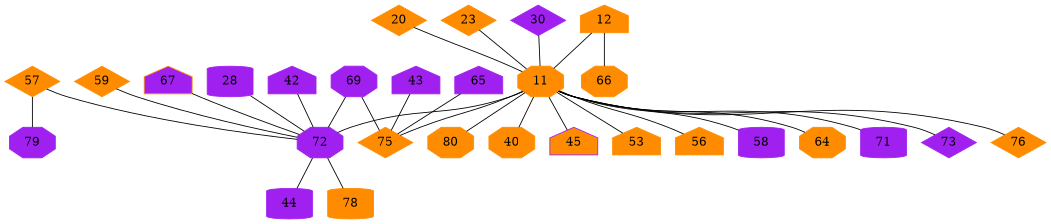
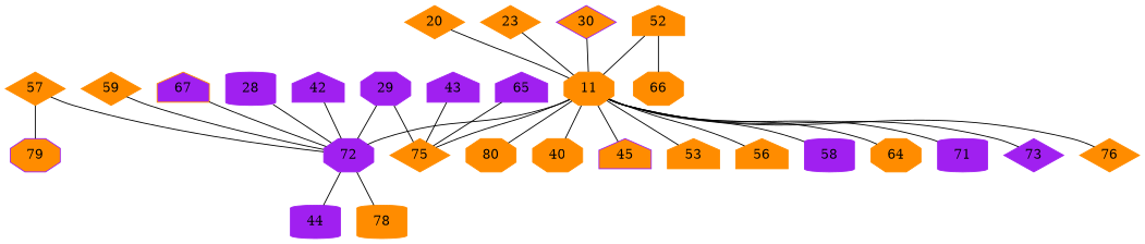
  graph {
    node [color=darkorange shape=house style=filled]
-   12 [super="+8"]
+   12 [super="+8" label=52]
    n2 [label=11 shape=octagon super="+5+1+10"]
    66 [shape=octagon]
    72 [color=purple shape=octagon super="+48+34+17+68"]
    40 [shape=octagon]
    45 [color=purple fillcolor=darkorange]
    n7 [label=53]
    56
    58 [color=purple shape=cylinder super="+33+44+54"]
    64 [shape=octagon]
    71 [color=purple shape=cylinder]
    73 [color=purple shape=diamond super="+62+70"]
    75 [shape=diamond super="+32+63"]
    76 [shape=diamond]
    80 [shape=octagon super="+27"]
    20 [shape=diamond]
    23 [shape=diamond]
    n18 [color=purple label=44 shape=cylinder super="+53"]
    78 [shape=cylinder]
    28 [color=purple shape=cylinder]
-   30 [color=purple shape=diamond super="+15"]
+   30 [color=purple shape=diamond super="+15" fillcolor=darkorange]
    42 [color=purple]
    43 [color=purple]
    57 [shape=diamond super="+19"]
-   79 [color=purple shape=octagon]
+   79 [color=purple shape=octagon fillcolor=darkorange]
    59 [shape=diamond]
    65 [color=purple]
    67 [fillcolor=purple]
-   69 [color=purple shape=octagon super="+55"]
+   69 [color=purple shape=octagon super="+55" label=29]
    12 -- n2 [weight=3]
    12 -- 66
    n2 -- 72 [weight=7]
    n2 -- 40
    n2 -- 45
    n2 -- n7
    n2 -- 56
    n2 -- 58
    n2 -- 64
    n2 -- 71
    n2 -- 73
    n2 -- 75 [weight=4]
    n2 -- 76
    n2 -- 80
    72 -- n18
    72 -- 78
    20 -- n2
    23 -- n2
    28 -- 72
    30 -- n2
    42 -- 72
    43 -- 75
    57 -- 72 [weight=3]
    57 -- 79
    59 -- 72
    65 -- 75
    67 -- 72
    69 -- 72
    69 -- 75
  }
